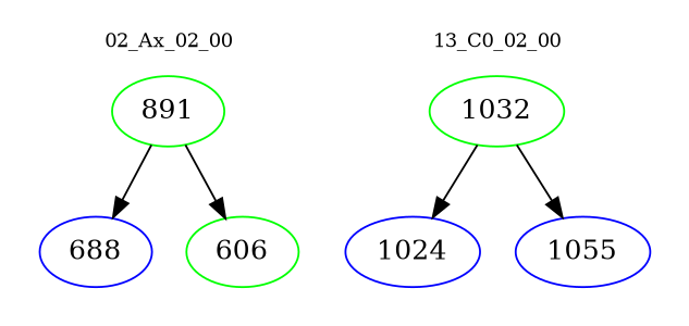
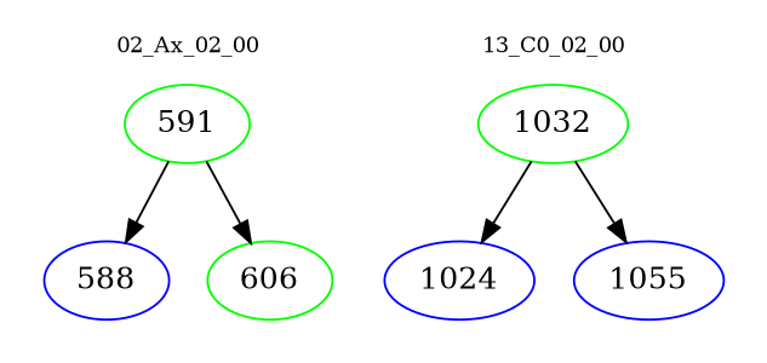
  digraph {
    node [color=green]
    edge [color=black]
-   n1 [label=891]
-   n2 [color=blue label=688]
+   n1 [label=591]
+   n2 [color=blue label=588]
    n3 [label=606]
    n4 [label=1032]
    n5 [color=blue label=1024]
    n6 [color=blue label=1055]
    subgraph cluster_1 {
      color=white
      fontsize=10
      label="02_Ax_02_00"
      n1
      n2
      n3
    }
    subgraph cluster_2 {
      color=white
      fontsize=10
      label="13_C0_02_00"
      n4
      n5
      n6
    }
    n1 -> n2
    n1 -> n3
    n4 -> n5
    n4 -> n6
  }
